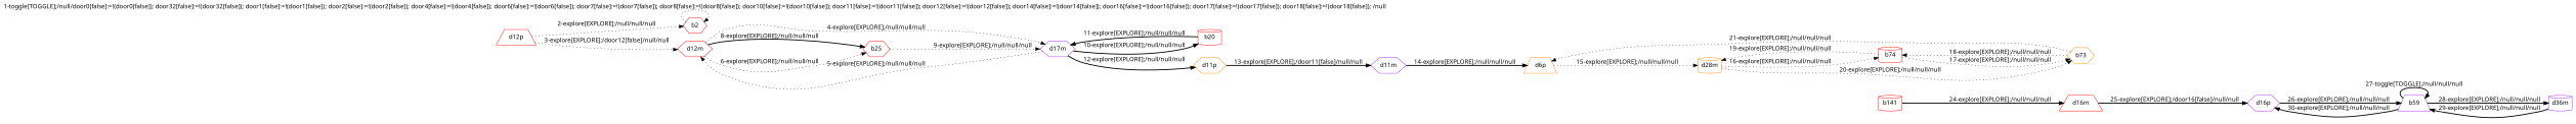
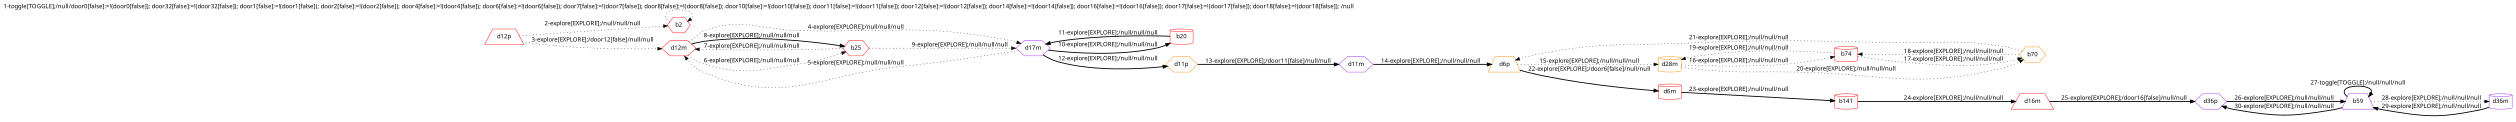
  digraph {
    fontname="Noto Sans"
    rankdir=LR
    node [color=red fontname="Noto Sans" shape=hexagon]
    edge [fontname="Noto Sans" style=dotted]
    b2
    d12p [shape=trapezium]
    d12m
    d17m [color=purple]
    b25
    n6 [label=b20 shape=cylinder]
    d11p [color=darkorange]
    d11m [color=purple]
    d6p [color=darkorange shape=trapezium]
    d28m [color=darkorange shape=cylinder]
+   d6m [shape=cylinder]
    b74 [shape=cylinder]
-   b73 [color=darkorange]
+   b73 [color=darkorange label=b70]
    b141 [shape=cylinder]
    d16m [shape=trapezium]
-   d16p [color=purple]
+   d16p [color=purple label=d36p]
    b59 [color=purple shape=trapezium]
    d36m [color=purple shape=cylinder]
    b2 -> b2 [label="1-toggle[TOGGLE];/null/door0[false]:=!(door0[false]); door32[false]:=!(door32[false]); door1[false]:=!(door1[false]); door2[false]:=!(door2[false]); door4[false]:=!(door4[false]); door6[false]:=!(door6[false]); door7[false]:=!(door7[false]); door8[false]:=!(door8[false]); door10[false]:=!(door10[false]); door11[false]:=!(door11[false]); door12[false]:=!(door12[false]); door14[false]:=!(door14[false]); door16[false]:=!(door16[false]); door17[false]:=!(door17[false]); door18[false]:=!(door18[false]); /null"]
    d12p -> b2 [label="2-explore[EXPLORE];/null/null/null"]
    d12p -> d12m [label="3-explore[EXPLORE];/door12[false]/null/null"]
    d12m -> d17m [label="4-explore[EXPLORE];/null/null/null"]
    d12m -> b25 [label="6-explore[EXPLORE];/null/null/null"]
    d12m -> b25 [label="8-explore[EXPLORE];/null/null/null" style=bold]
    d17m -> d12m [label="5-explore[EXPLORE];/null/null/null"]
    d17m -> n6 [label="10-explore[EXPLORE];/null/null/null" style=bold]
    d17m -> d11p [label="12-explore[EXPLORE];/null/null/null" style=bold]
+   b25 -> d12m [label="7-explore[EXPLORE];/null/null/null"]
    b25 -> d17m [label="9-explore[EXPLORE];/null/null/null"]
    n6 -> d17m [label="11-explore[EXPLORE];/null/null/null" style=bold]
    d11p -> d11m [label="13-explore[EXPLORE];/door11[false]/null/null" style=bold]
    d11m -> d6p [label="14-explore[EXPLORE];/null/null/null" style=bold]
    d6p -> d28m [label="15-explore[EXPLORE];/null/null/null"]
+   d6p -> d6m [label="22-explore[EXPLORE];/door6[false]/null/null" style=bold]
    d28m -> b74 [label="16-explore[EXPLORE];/null/null/null"]
    d28m -> b73 [label="20-explore[EXPLORE];/null/null/null"]
+   d6m -> b141 [label="23-explore[EXPLORE];/null/null/null" style=bold]
    b74 -> d28m [label="19-explore[EXPLORE];/null/null/null"]
    b74 -> b73 [label="17-explore[EXPLORE];/null/null/null"]
    b73 -> d6p [label="21-explore[EXPLORE];/null/null/null"]
    b73 -> b74 [label="18-explore[EXPLORE];/null/null/null"]
    b141 -> d16m [label="24-explore[EXPLORE];/null/null/null" style=bold]
    d16m -> d16p [label="25-explore[EXPLORE];/door16[false]/null/null" style=bold]
    d16p -> b59 [label="26-explore[EXPLORE];/null/null/null" style=bold]
    b59 -> d16p [label="30-explore[EXPLORE];/null/null/null" style=bold]
    b59 -> b59 [label="27-toggle[TOGGLE];/null/null/null" style=bold]
-   b59 -> d36m [label="28-explore[EXPLORE];/null/null/null" style=bold]
+   b59 -> d36m [label="28-explore[EXPLORE];/null/null/null"]
    d36m -> b59 [label="29-explore[EXPLORE];/null/null/null" style=bold]
  }
